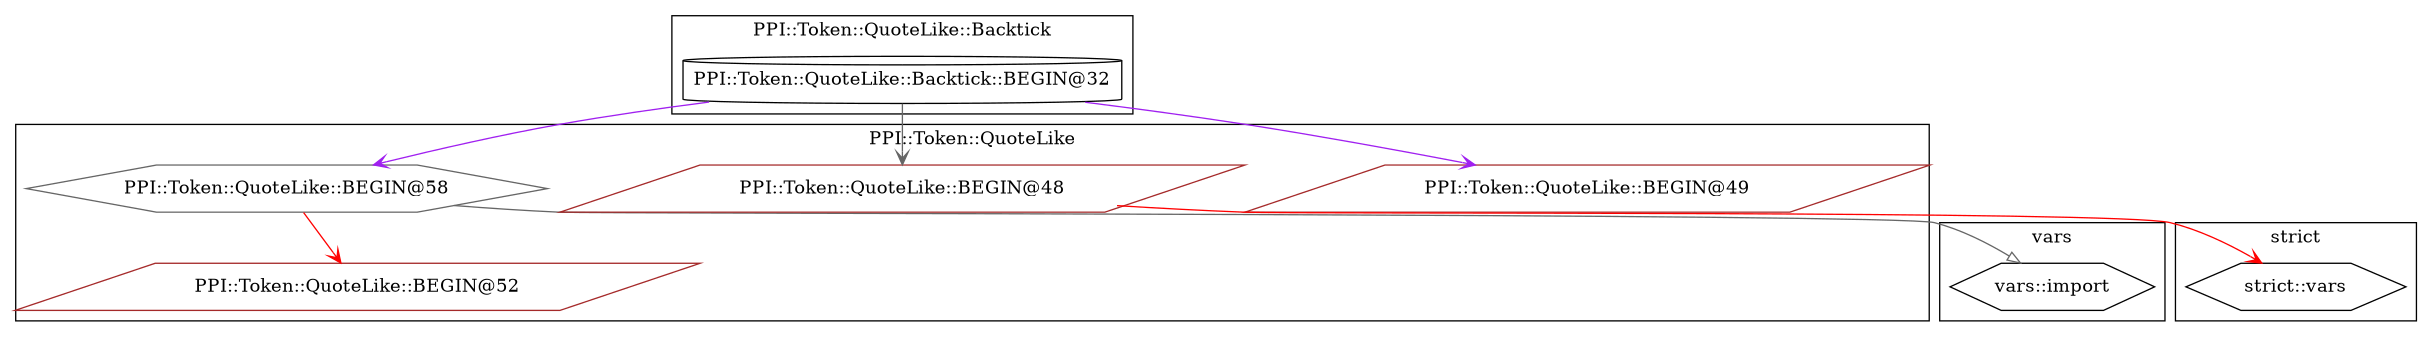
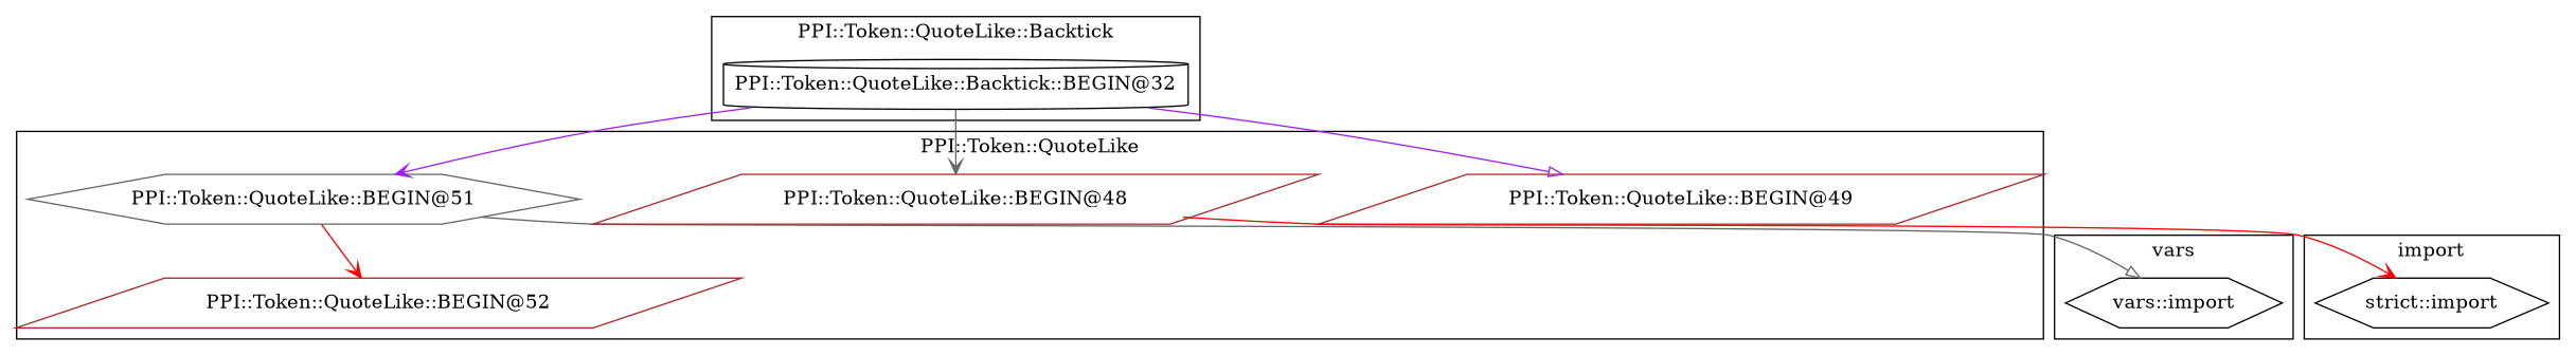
  digraph {
    node [color=brown shape=parallelogram]
    edge [arrowhead=vee color=red]
    "PPI::Token::QuoteLike::BEGIN@49"
    "PPI::Token::QuoteLike::BEGIN@52"
-   "PPI::Token::QuoteLike::BEGIN@51" [color=gray40 shape=hexagon label="PPI::Token::QuoteLike::BEGIN@58"]
+   "PPI::Token::QuoteLike::BEGIN@51" [color=gray40 shape=hexagon]
    "PPI::Token::QuoteLike::BEGIN@48"
    "PPI::Token::QuoteLike::Backtick::BEGIN@32" [color=black shape=cylinder]
    "vars::import" [color=black shape=hexagon]
-   "strict::import" [color=black shape=hexagon label="strict::vars"]
+   "strict::import" [color=black shape=hexagon]
    subgraph cluster_1 {
      label="PPI::Token::QuoteLike"
      "PPI::Token::QuoteLike::BEGIN@49"
      "PPI::Token::QuoteLike::BEGIN@52"
      "PPI::Token::QuoteLike::BEGIN@51"
      "PPI::Token::QuoteLike::BEGIN@48"
    }
    subgraph cluster_2 {
      label="PPI::Token::QuoteLike::Backtick"
      "PPI::Token::QuoteLike::Backtick::BEGIN@32"
    }
    subgraph cluster_3 {
      label=vars
      "vars::import"
    }
    subgraph cluster_4 {
-     label="strict"
+     label=import
      "strict::import"
    }
    "PPI::Token::QuoteLike::BEGIN@51" -> "PPI::Token::QuoteLike::BEGIN@52"
    "PPI::Token::QuoteLike::BEGIN@51" -> "vars::import" [arrowhead=onormal color=gray40]
    "PPI::Token::QuoteLike::BEGIN@48" -> "strict::import"
-   "PPI::Token::QuoteLike::Backtick::BEGIN@32" -> "PPI::Token::QuoteLike::BEGIN@49" [color=purple]
+   "PPI::Token::QuoteLike::Backtick::BEGIN@32" -> "PPI::Token::QuoteLike::BEGIN@49" [arrowhead=onormal color=purple]
    "PPI::Token::QuoteLike::Backtick::BEGIN@32" -> "PPI::Token::QuoteLike::BEGIN@51" [color=purple]
    "PPI::Token::QuoteLike::Backtick::BEGIN@32" -> "PPI::Token::QuoteLike::BEGIN@48" [color=gray40]
  }
